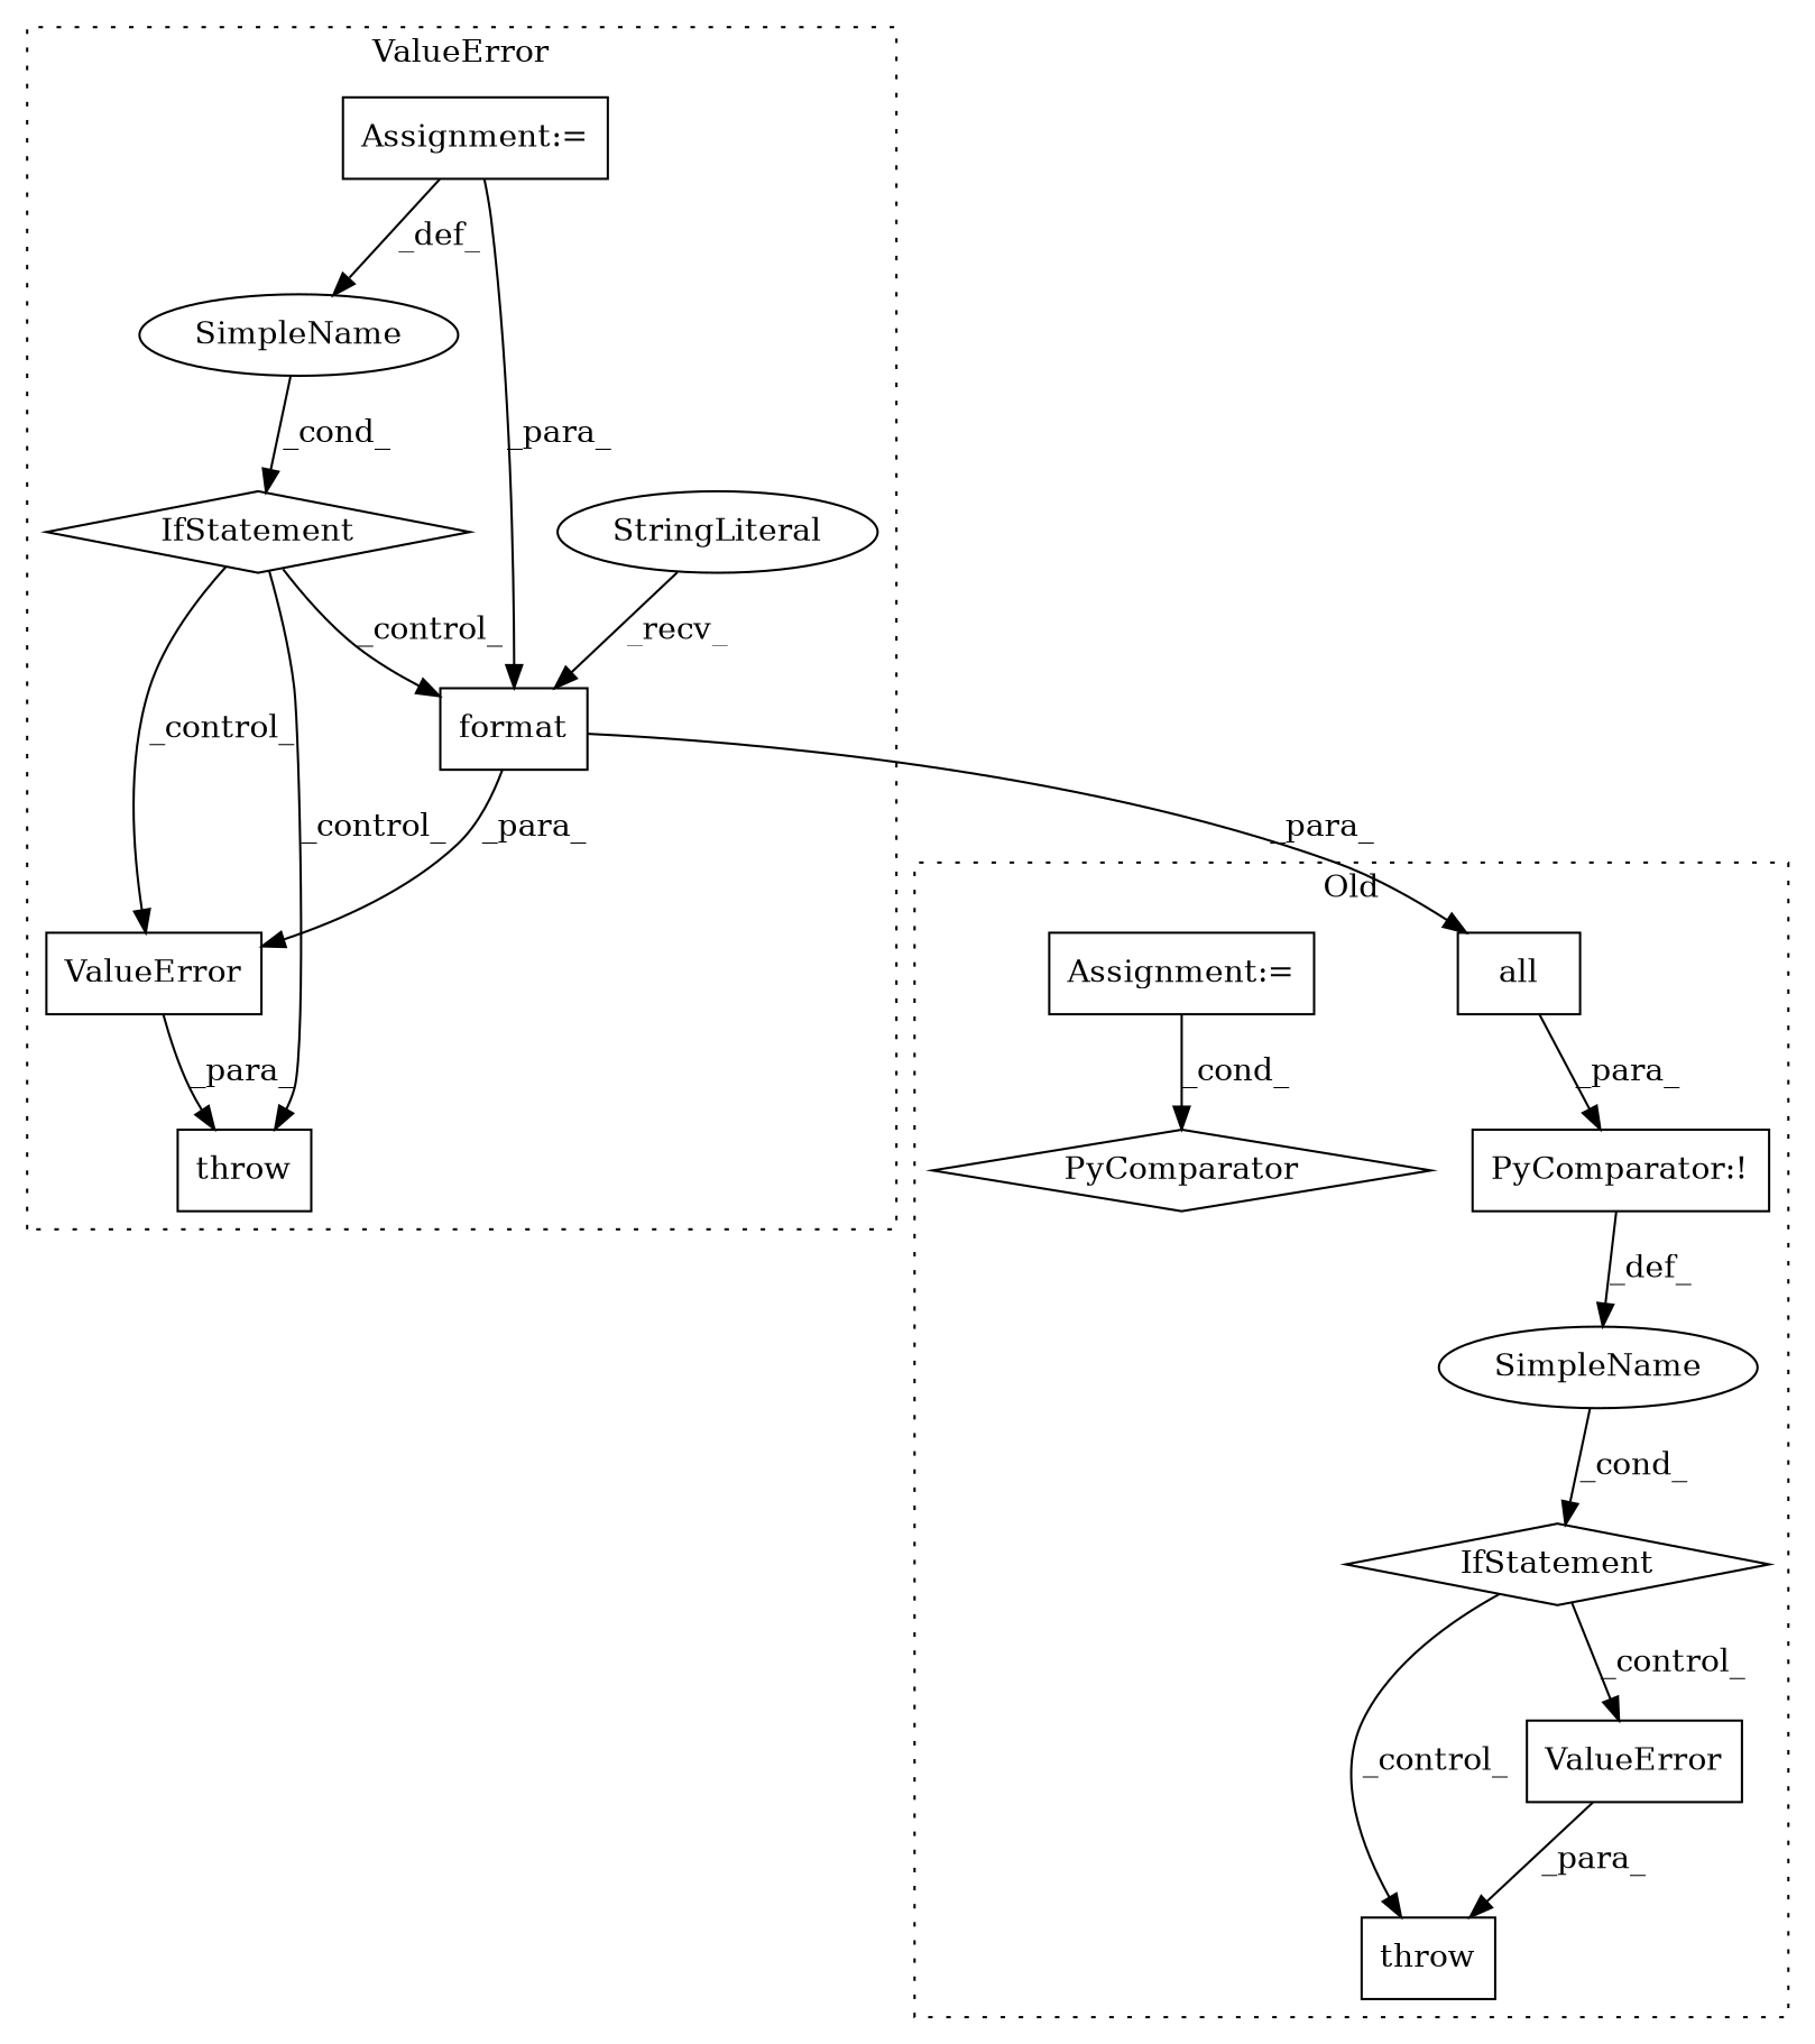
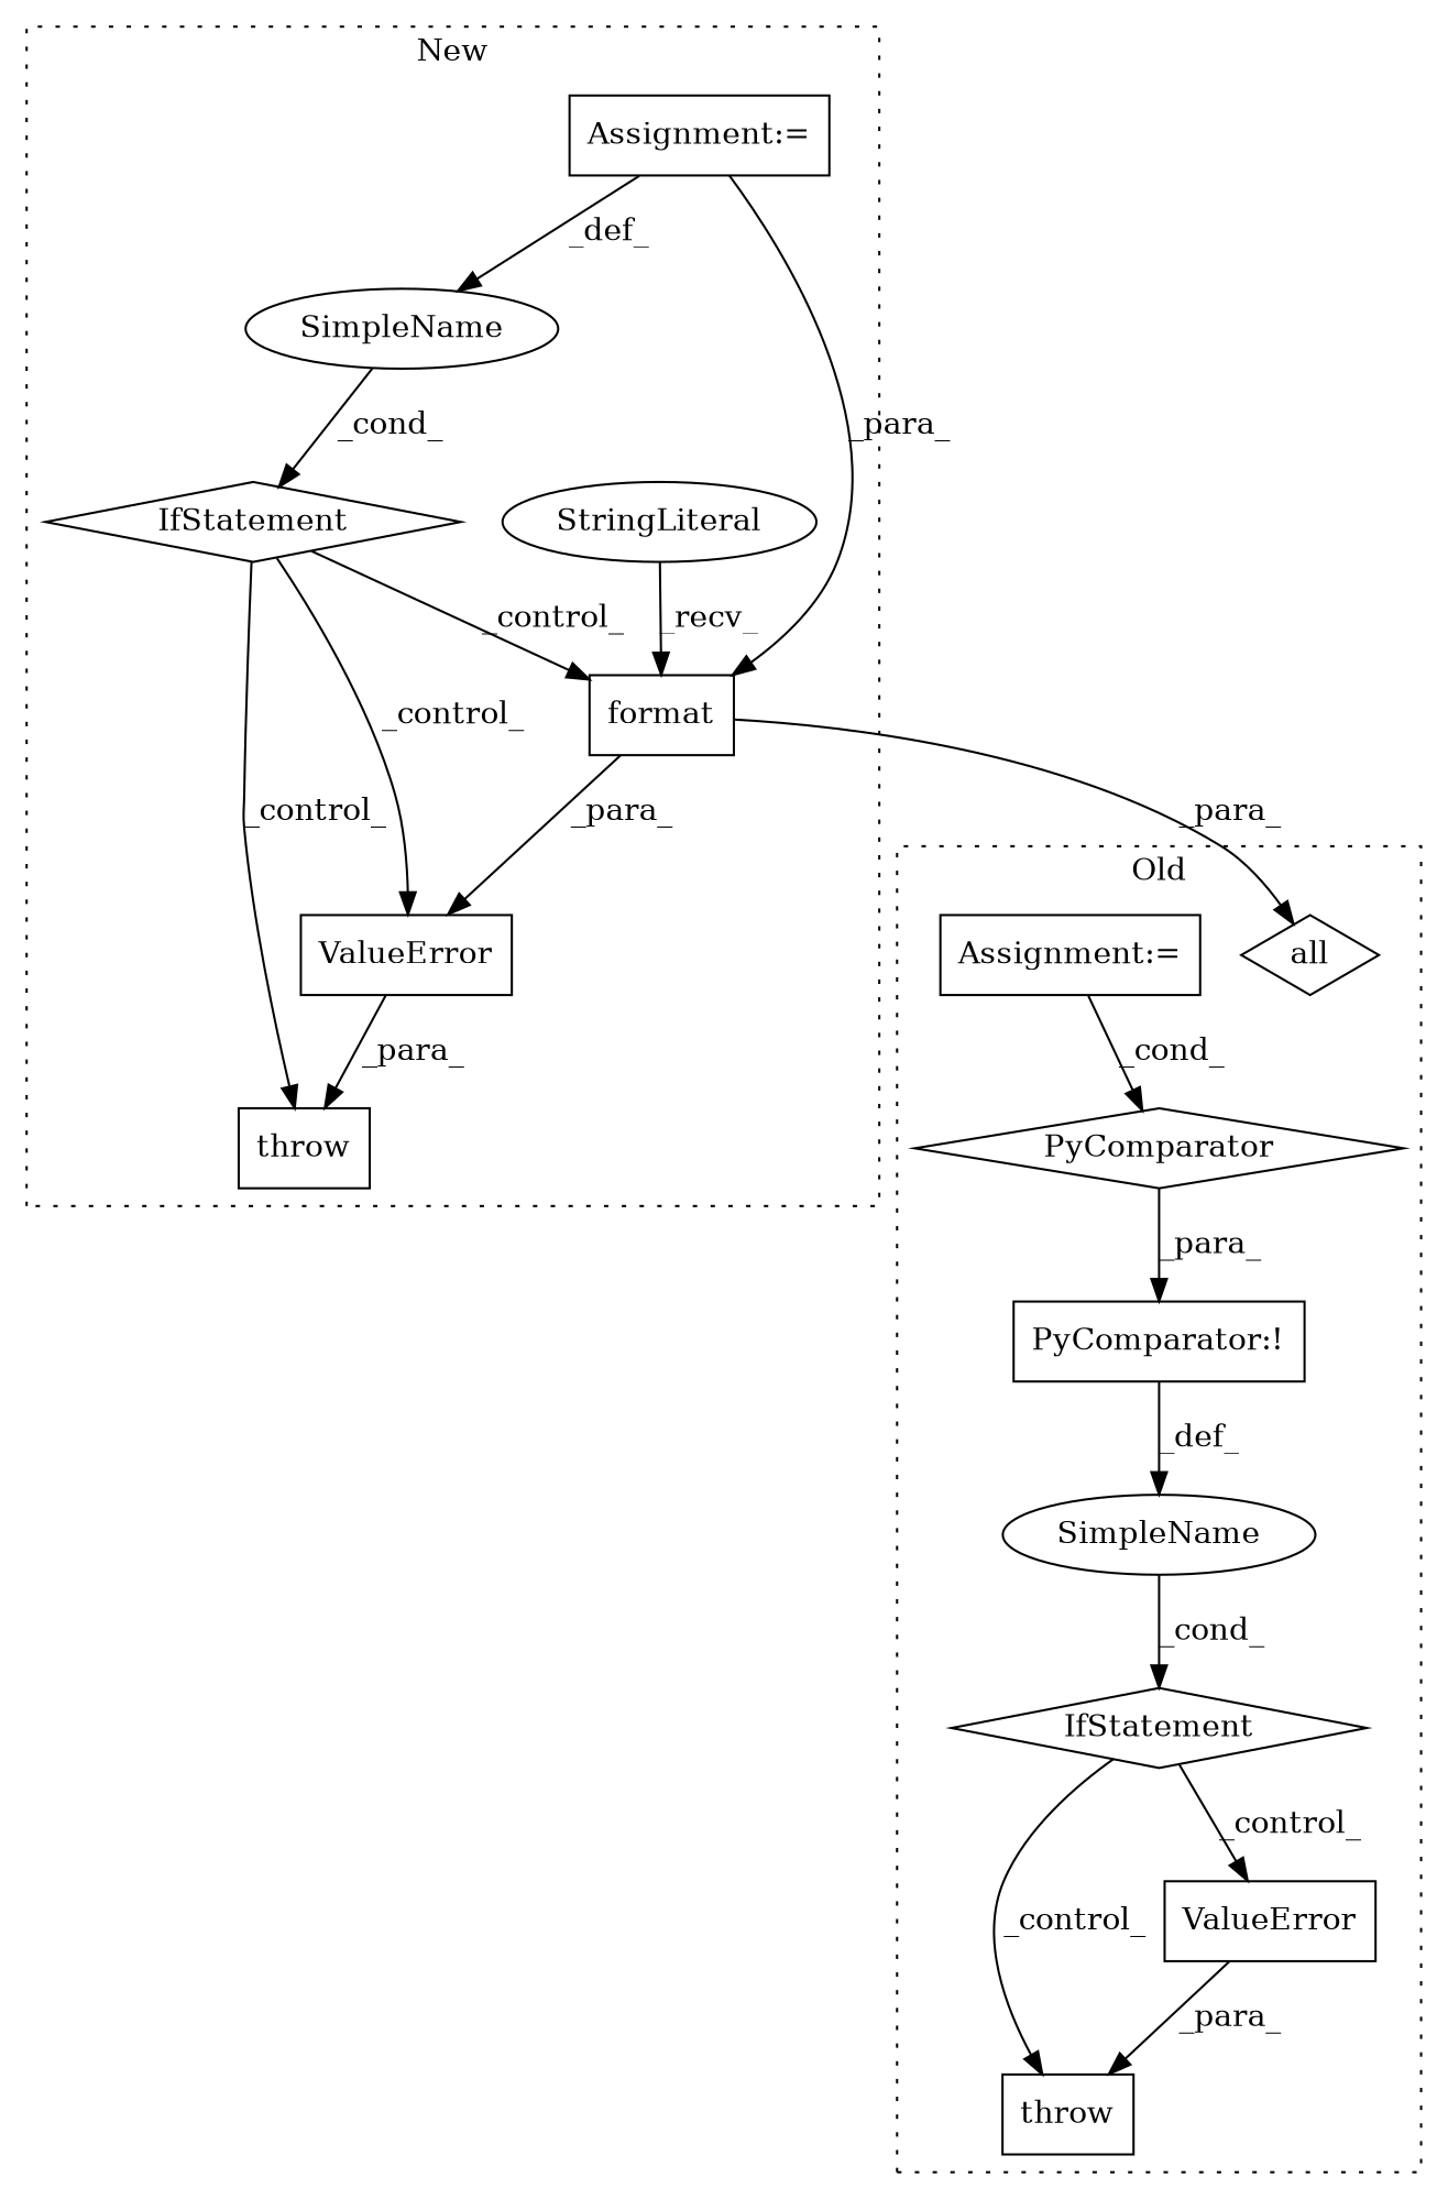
  digraph {
    node [a=32 shape=box]
-   n1 [l="4,1" label=all s="389,394"]
+   n1 [l="4,1" label=all s="389,394" shape=diamond]
    n2 [a=25 l="4,2" label=IfStatement s="384,395" shape=diamond]
    n3 [a=42 label=SimpleName shape=ellipse]
    n4 [a=53 l=6 label=throw s=407]
    n5 [a=7 l=33 label="Assignment:=" s=341]
    n6 [a=113 l=33 label=PyComparator s=341 shape=diamond]
    n7 [l="11,1" label=ValueError s="413,504"]
    n8 [a=38 l=1 label="PyComparator:!" s=388]
    n9 [l="11,1" label=ValueError s="390,584"]
    n10 [a=53 l=6 label=throw s=384]
    n11 [a=42 label=SimpleName shape=ellipse]
    n12 [a=25 l="4,2" label=IfStatement s="335,370" shape=diamond]
    n13 [a=7 l="69,2" label="Assignment:=" s="218,323"]
    n14 [l="7,1" label=format s="523,583"]
    n15 [a=45 l=121 label=StringLiteral s=401 shape=ellipse]
    subgraph cluster_1 {
      label=Old
      style=dotted
      n1
      n2
      n3
      n4
      n5
      n6
      n7
      n8
    }
    subgraph cluster_2 {
-     label=ValueError
+     label=New
      style=dotted
      n9
      n10
      n11
      n12
      n13
      n14
      n15
    }
-   n1 -> n8 [label=_para_]
+   n6 -> n8 [label=_para_]
    n2 -> n4 [label=_control_]
    n2 -> n7 [label=_control_]
    n3 -> n2 [label=_cond_]
    n5 -> n6 [label=_cond_]
    n7 -> n4 [label=_para_]
    n8 -> n3 [label=_def_]
    n9 -> n10 [label=_para_]
    n11 -> n12 [label=_cond_]
    n12 -> n9 [label=_control_]
    n12 -> n10 [label=_control_]
    n12 -> n14 [label=_control_]
    n13 -> n11 [label=_def_]
    n13 -> n14 [label=_para_]
    n14 -> n1 [label=_para_]
    n14 -> n9 [label=_para_]
    n15 -> n14 [label=_recv_]
  }
